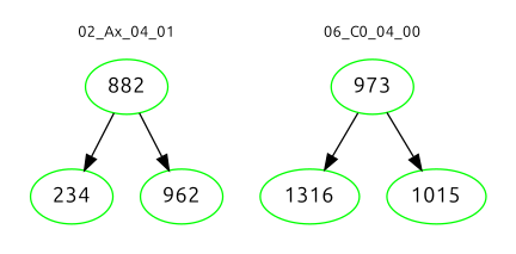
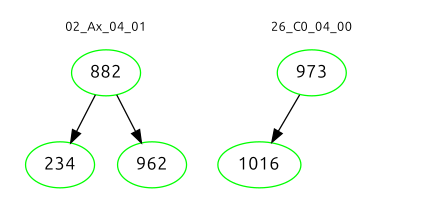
  digraph {
    fontname=Ubuntu
    node [color=green fontname=Ubuntu]
    edge [color=black fontname=Ubuntu]
    n1 [label=882]
    n2 [label=234]
    n3 [label=962]
    n4 [label=973]
-   n5 [label=1316]
-   n6 [label=1015]
+   n5 [label=1016]
    subgraph cluster_1 {
      color=white
      fontsize=10
      label="02_Ax_04_01"
      n1
      n2
      n3
    }
    subgraph cluster_2 {
      color=white
      fontsize=10
-     label="06_C0_04_00"
+     label="26_C0_04_00"
      n4
      n5
-     n6
    }
    n1 -> n2
    n1 -> n3
    n4 -> n5
-   n4 -> n6
  }
